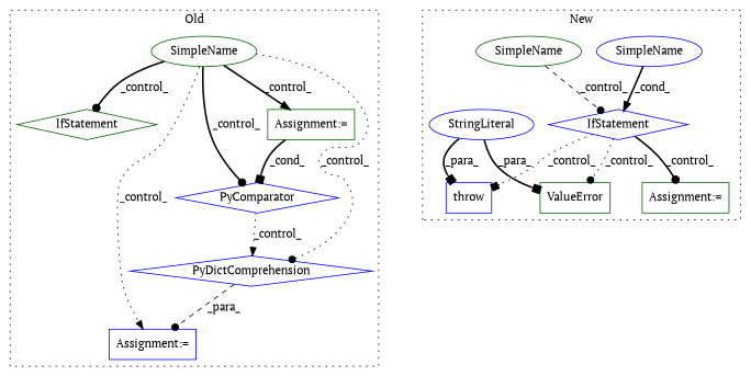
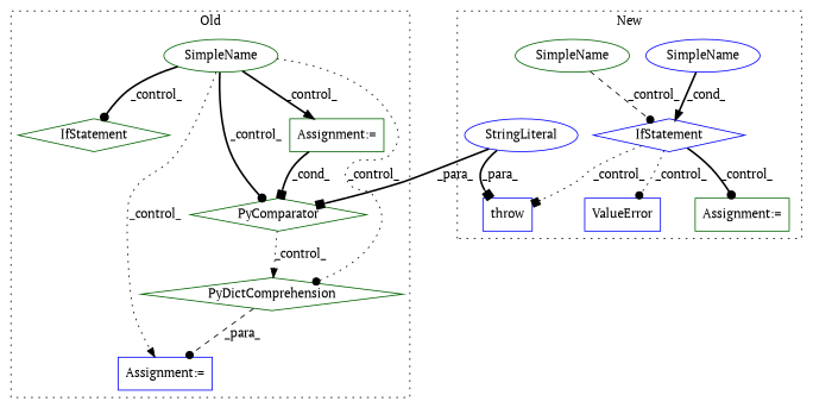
  digraph {
    fontname="PT Serif"
    node [a=7 color=darkgreen fontname="PT Serif" shape=box]
    edge [arrowhead=dot fontname="PT Serif" style=bold]
-   n1 [a=110 color=blue l=113 label=PyDictComprehension s=18240 shape=diamond]
-   n2 [a=113 color=blue l=20 label=PyComparator s=18325 shape=diamond]
+   n1 [a=110 l=113 label=PyDictComprehension s=18240 shape=diamond]
+   n2 [a=113 l=20 label=PyComparator s=18325 shape=diamond]
    n3 [l=20 label="Assignment:=" s=18325]
    n4 [color=blue l=14 label="Assignment:=" s=18226]
    n5 [a=42 label=SimpleName shape=ellipse]
    n6 [a=25 l=20 label=IfStatement s=18325 shape=diamond]
    n7 [a=53 color=blue l=6 label=throw s=18594]
    n8 [a=25 color=blue l="4,2" label=IfStatement s="18177,18226" shape=diamond]
    n9 [a=42 color=blue label=SimpleName shape=ellipse]
-   n10 [a=32 l="11,1" label=ValueError s="18600,18663"]
+   n10 [a=32 color=blue l="11,1" label=ValueError s="18600,18663"]
    n11 [l=1 label="Assignment:=" s=18251]
    n12 [a=45 color=blue l=52 label=StringLiteral s=18611 shape=ellipse]
    n13 [a=42 label=SimpleName shape=ellipse]
    subgraph cluster_1 {
      label=Old
      style=dotted
      n1
      n2
      n3
      n4
      n5
      n6
    }
    subgraph cluster_2 {
      label=New
      style=dotted
      n7
      n8
      n9
      n10
      n11
      n12
      n13
    }
    n1 -> n4 [label=_para_ style=dashed]
    n2 -> n1 [arrowhead=normal label=_control_ style=dotted]
    n3 -> n2 [arrowhead=box label=_cond_]
    n5 -> n1 [label=_control_ style=dotted]
    n5 -> n2 [label=_control_]
    n5 -> n3 [arrowhead=normal label=_control_]
    n5 -> n4 [arrowhead=normal label=_control_ style=dotted]
    n5 -> n6 [label=_control_]
    n8 -> n7 [arrowhead=box label=_control_ style=dotted]
    n8 -> n10 [label=_control_ style=dotted]
    n8 -> n11 [label=_control_]
    n9 -> n8 [arrowhead=normal label=_cond_]
    n12 -> n7 [arrowhead=box label=_para_]
-   n12 -> n10 [arrowhead=box label=_para_]
+   n12 -> n2 [arrowhead=box label=_para_]
    n13 -> n8 [label=_control_ style=dashed]
  }
